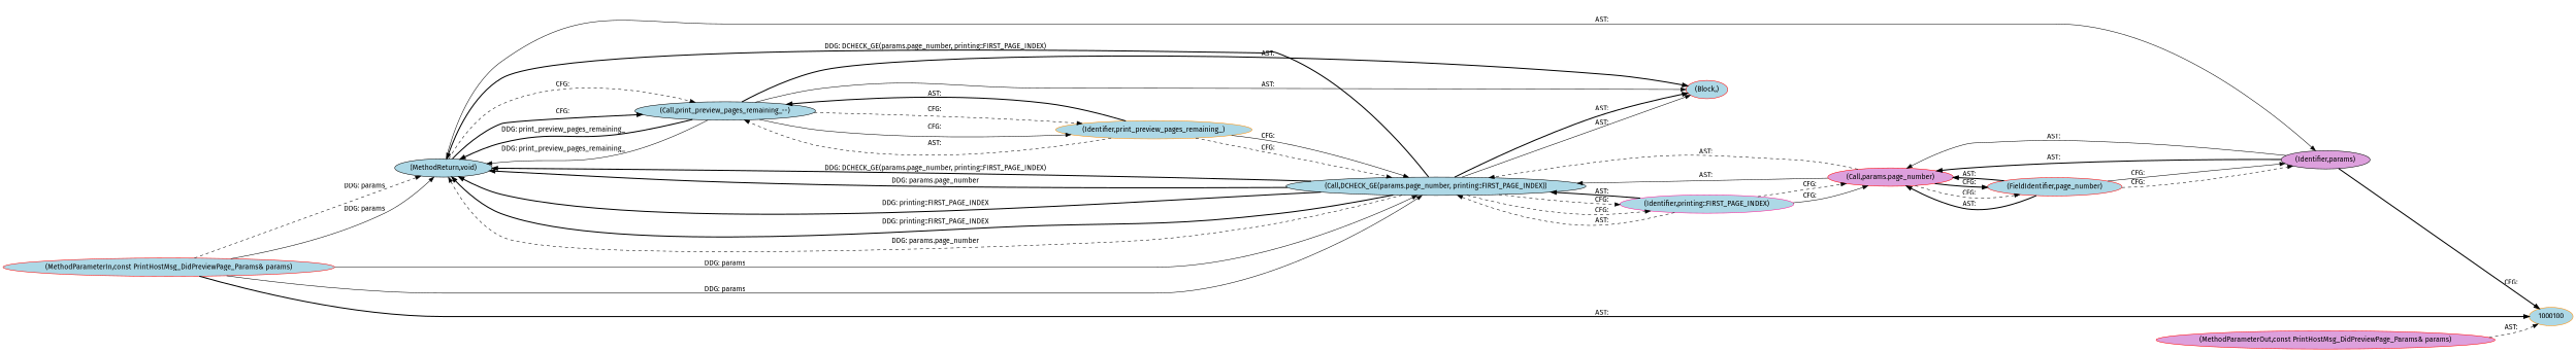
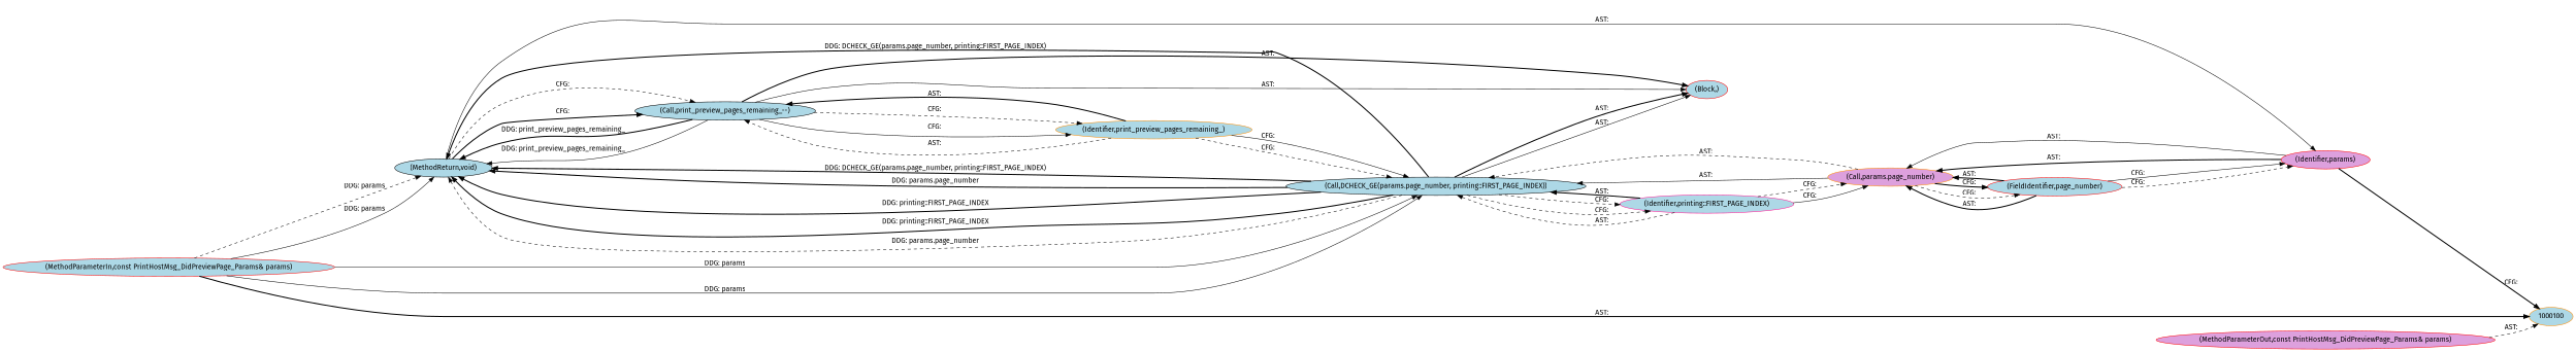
  digraph {
    fontname="Fira Sans"
    rankdir=LR
    node [color=red fillcolor=lightblue fontname="Fira Sans" style=filled]
    edge [fontname="Fira Sans" style=bold]
    n1 [color=black label="(MethodReturn,void)"]
    n2 [color=black label="(Call,print_preview_pages_remaining_--)"]
-   n3 [color=black fillcolor=plum label="(Identifier,params)"]
+   n3 [fillcolor=plum label="(Identifier,params)"]
    n4 [label="(Block,)"]
    n5 [color=darkorange label="(Identifier,print_preview_pages_remaining_)"]
    1000100 [color=darkorange]
    n7 [label="(MethodParameterIn,const PrintHostMsg_DidPreviewPage_Params& params)"]
    n8 [color=black label="(Call,DCHECK_GE(params.page_number, printing::FIRST_PAGE_INDEX))"]
    n9 [color=deeppink label="(Identifier,printing::FIRST_PAGE_INDEX)"]
    n10 [fillcolor=plum label="(MethodParameterOut,const PrintHostMsg_DidPreviewPage_Params& params)"]
-   n11 [fillcolor=plum label="(Call,params.page_number)"]
+   n11 [color=darkorange fillcolor=plum label="(Call,params.page_number)"]
    n12 [label="(FieldIdentifier,page_number)"]
    n1 -> n2 [label="CFG: " style=dashed]
    n1 -> n2 [label="CFG: "]
    n1 -> n3 [label="AST: " style=solid]
    n2 -> n1 [label="DDG: print_preview_pages_remaining_"]
    n2 -> n1 [label="DDG: print_preview_pages_remaining_" style=solid]
    n2 -> n4 [label="AST: "]
    n2 -> n4 [label="AST: " style=solid]
    n2 -> n5 [label="CFG: " style=dashed]
    n2 -> n5 [label="CFG: " style=solid]
    n3 -> 1000100 [label="CFG: "]
    n3 -> n11 [label="AST: " style=solid]
    n3 -> n11 [label="AST: "]
    n5 -> n2 [label="AST: " style=dashed]
    n5 -> n2 [label="AST: "]
    n5 -> n8 [label="CFG: " style=dashed]
    n5 -> n8 [label="CFG: " style=solid]
    n7 -> n1 [label="DDG: params" style=dashed]
    n7 -> n1 [label="DDG: params" style=solid]
    n7 -> 1000100 [label="AST: "]
    n7 -> n8 [label="DDG: params" style=solid]
    n7 -> n8 [label="DDG: params" style=solid]
    n8 -> n1 [label="DDG: printing::FIRST_PAGE_INDEX"]
    n8 -> n1 [label="DDG: params.page_number" style=dashed]
    n8 -> n1 [label="DDG: DCHECK_GE(params.page_number, printing::FIRST_PAGE_INDEX)"]
    n8 -> n1 [label="DDG: printing::FIRST_PAGE_INDEX"]
    n8 -> n1 [label="DDG: params.page_number"]
    n8 -> n1 [label="DDG: DCHECK_GE(params.page_number, printing::FIRST_PAGE_INDEX)"]
    n8 -> n4 [label="AST: " style=solid]
    n8 -> n4 [label="AST: "]
    n8 -> n9 [label="CFG: " style=dashed]
    n8 -> n9 [label="CFG: " style=dashed]
    n9 -> n8 [label="AST: " style=dashed]
    n9 -> n8 [label="AST: "]
    n9 -> n11 [label="CFG: " style=dashed]
    n9 -> n11 [label="CFG: " style=solid]
    n10 -> 1000100 [label="AST: " style=dashed]
    n11 -> n8 [label="AST: " style=dashed]
    n11 -> n8 [label="AST: " style=solid]
    n11 -> n12 [label="CFG: "]
    n11 -> n12 [label="CFG: " style=dashed]
    n12 -> n3 [label="CFG: " style=dashed]
    n12 -> n3 [label="CFG: " style=solid]
    n12 -> n11 [label="AST: "]
    n12 -> n11 [label="AST: "]
  }
